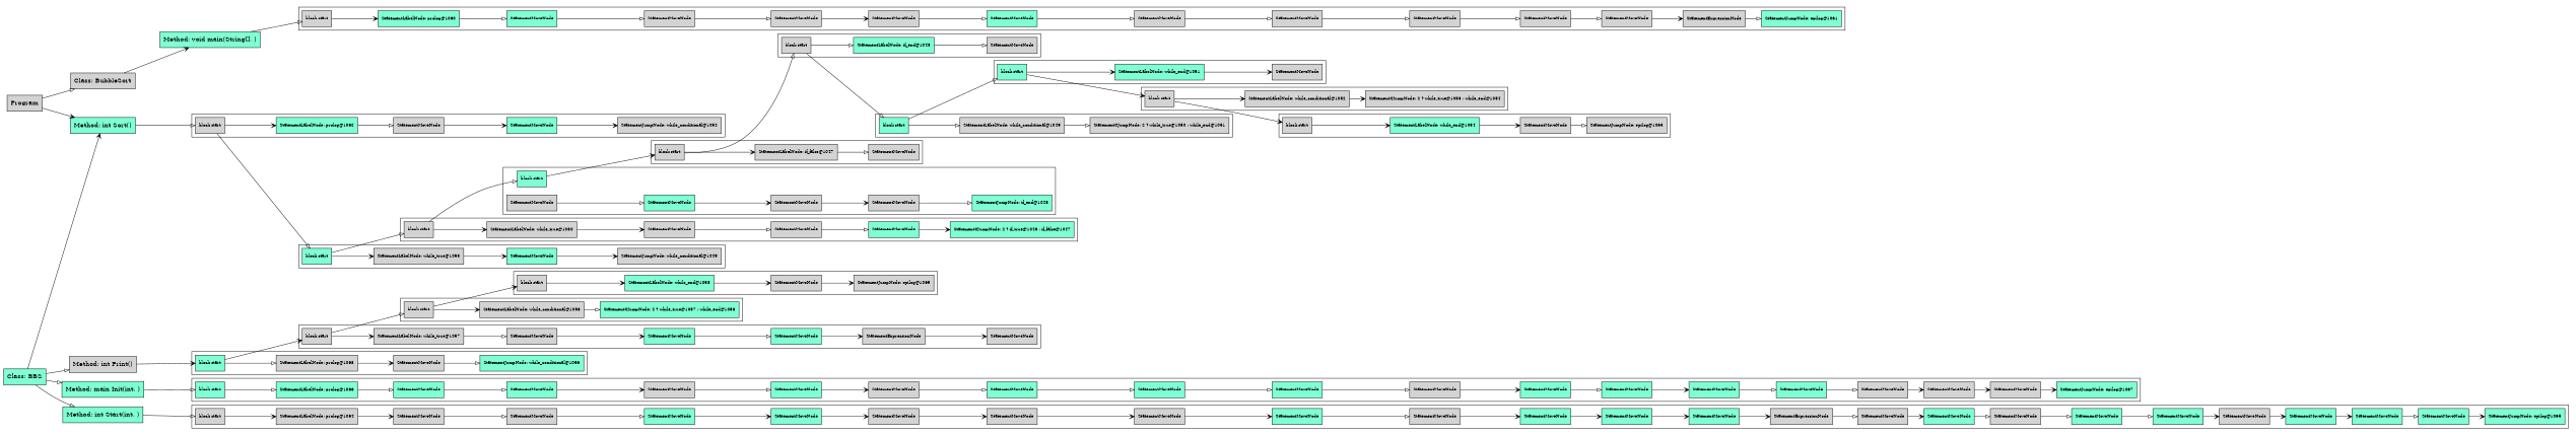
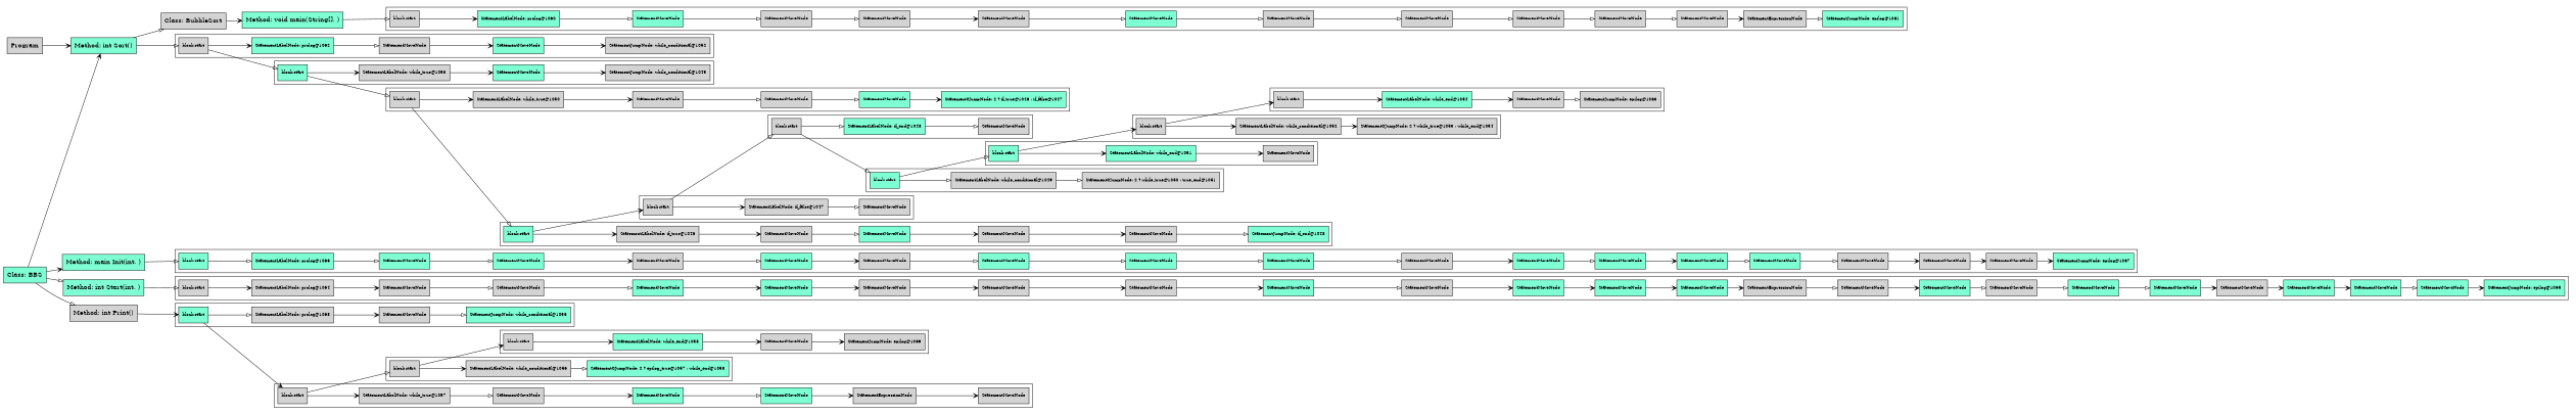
  digraph {
    rankdir=LR
    node [fillcolor=lightgrey fontcolor=black fontsize=9 shape=box style=filled]
    edge [arrowhead=vee]
    n1 [label="block start"]
    n2 [fillcolor=aquamarine label="StatementLabelNode: prolog@1060"]
    n3 [fillcolor=aquamarine label=StatementMoveNode]
    n4 [label=StatementMoveNode]
    n5 [label=StatementMoveNode]
    n6 [label=StatementMoveNode]
    n7 [fillcolor=aquamarine label=StatementMoveNode]
    n8 [label=StatementMoveNode]
    n9 [label=StatementMoveNode]
    n10 [label=StatementMoveNode]
    n11 [label=StatementMoveNode]
    n12 [label=StatementMoveNode]
    n13 [label=StatementExpressionNode]
    n14 [fillcolor=aquamarine label="StatementJumpNode: epilog@1061"]
    n15 [label="block start"]
    n16 [label="StatementLabelNode: prolog@1064"]
    n17 [label=StatementMoveNode]
    n18 [label=StatementMoveNode]
    n19 [fillcolor=aquamarine label=StatementMoveNode]
    n20 [fillcolor=aquamarine label=StatementMoveNode]
    n21 [label=StatementMoveNode]
    n22 [label=StatementMoveNode]
    n23 [label=StatementMoveNode]
    n24 [fillcolor=aquamarine label=StatementMoveNode]
    n25 [label=StatementMoveNode]
    n26 [fillcolor=aquamarine label=StatementMoveNode]
    n27 [fillcolor=aquamarine label=StatementMoveNode]
    n28 [fillcolor=aquamarine label=StatementMoveNode]
    n29 [label=StatementExpressionNode]
    n30 [label=StatementMoveNode]
    n31 [fillcolor=aquamarine label=StatementMoveNode]
    n32 [label=StatementMoveNode]
    n33 [fillcolor=aquamarine label=StatementMoveNode]
    n34 [fillcolor=aquamarine label=StatementMoveNode]
    n35 [label=StatementMoveNode]
    n36 [fillcolor=aquamarine label=StatementMoveNode]
    n37 [fillcolor=aquamarine label=StatementMoveNode]
    n38 [fillcolor=aquamarine label=StatementMoveNode]
    n39 [fillcolor=aquamarine label="StatementJumpNode: epilog@1065"]
    n40 [label="block start"]
    n41 [fillcolor=aquamarine label="StatementLabelNode: prolog@1062"]
    n42 [label=StatementMoveNode]
    n43 [fillcolor=aquamarine label=StatementMoveNode]
    n44 [label="StatementJumpNode: while_conditional@1052"]
    n45 [fillcolor=aquamarine label="block start"]
    n46 [label="StatementLabelNode: while_true@1053"]
    n47 [fillcolor=aquamarine label=StatementMoveNode]
    n48 [label="StatementJumpNode: while_conditional@1049"]
    n49 [label="block start"]
    n50 [label="StatementLabelNode: while_true@1050"]
    n51 [label=StatementMoveNode]
    n52 [label=StatementMoveNode]
    n53 [fillcolor=aquamarine label=StatementMoveNode]
    n54 [fillcolor=aquamarine label="StatementCJumpNode: 2 ? if_true@1046 : if_false@1047"]
    n55 [fillcolor=aquamarine label="block start"]
+   n56 [label="StatementLabelNode: if_true@1046"]
    n57 [label=StatementMoveNode]
    n58 [fillcolor=aquamarine label=StatementMoveNode]
    n59 [label=StatementMoveNode]
    n60 [label=StatementMoveNode]
    n61 [fillcolor=aquamarine label="StatementJumpNode: if_end@1048"]
    n62 [label="block start"]
    n63 [label="StatementLabelNode: if_false@1047"]
    n64 [label=StatementMoveNode]
    n65 [label="block start"]
    n66 [fillcolor=aquamarine label="StatementLabelNode: if_end@1048"]
    n67 [label=StatementMoveNode]
    n68 [fillcolor=aquamarine label="block start"]
    n69 [label="StatementLabelNode: while_conditional@1049"]
-   n70 [label="StatementCJumpNode: 2 ? while_true@1050 : while_end@1051"]
+   n70 [label="StatementCJumpNode: 2 ? while_true@1050 : true_end@1051"]
    n71 [fillcolor=aquamarine label="block start"]
    n72 [fillcolor=aquamarine label="StatementLabelNode: while_end@1051"]
    n73 [label=StatementMoveNode]
    n74 [label="block start"]
    n75 [label="StatementLabelNode: while_conditional@1052"]
    n76 [label="StatementCJumpNode: 2 ? while_true@1053 : while_end@1054"]
    n77 [label="block start"]
    n78 [fillcolor=aquamarine label="StatementLabelNode: while_end@1054"]
    n79 [label=StatementMoveNode]
    n80 [label="StatementJumpNode: epilog@1063"]
    n81 [fillcolor=aquamarine label="block start"]
    n82 [label="StatementLabelNode: prolog@1068"]
    n83 [label=StatementMoveNode]
    n84 [fillcolor=aquamarine label="StatementJumpNode: while_conditional@1056"]
    n85 [label="block start"]
    n86 [label="StatementLabelNode: while_true@1057"]
    n87 [label=StatementMoveNode]
    n88 [fillcolor=aquamarine label=StatementMoveNode]
    n89 [fillcolor=aquamarine label=StatementMoveNode]
    n90 [label=StatementExpressionNode]
    n91 [label=StatementMoveNode]
    n92 [label="block start"]
    n93 [label="StatementLabelNode: while_conditional@1056"]
-   n94 [fillcolor=aquamarine label="StatementCJumpNode: 2 ? while_true@1057 : while_end@1058"]
+   n94 [fillcolor=aquamarine label="StatementCJumpNode: 2 ? epilog_true@1057 : while_end@1058"]
    n95 [label="block start"]
    n96 [fillcolor=aquamarine label="StatementLabelNode: while_end@1058"]
    n97 [label=StatementMoveNode]
    n98 [label="StatementJumpNode: epilog@1069"]
    n99 [fillcolor=aquamarine label="block start"]
    n100 [fillcolor=aquamarine label="StatementLabelNode: prolog@1066"]
    n101 [fillcolor=aquamarine label=StatementMoveNode]
    n102 [fillcolor=aquamarine label=StatementMoveNode]
    n103 [label=StatementMoveNode]
    n104 [fillcolor=aquamarine label=StatementMoveNode]
    n105 [label=StatementMoveNode]
    n106 [fillcolor=aquamarine label=StatementMoveNode]
    n107 [fillcolor=aquamarine label=StatementMoveNode]
    n108 [fillcolor=aquamarine label=StatementMoveNode]
    n109 [label=StatementMoveNode]
    n110 [fillcolor=aquamarine label=StatementMoveNode]
    n111 [fillcolor=aquamarine label=StatementMoveNode]
    n112 [fillcolor=aquamarine label=StatementMoveNode]
    n113 [fillcolor=aquamarine label=StatementMoveNode]
    n114 [label=StatementMoveNode]
    n115 [label=StatementMoveNode]
    n116 [label=StatementMoveNode]
    n117 [fillcolor=aquamarine label="StatementJumpNode: epilog@1067"]
    n118 [label=Program fontcolor="" fontsize=""]
    n119 [label="Class: BubbleSort" fontcolor="" fontsize=""]
    n120 [fillcolor=aquamarine label="Method: int Sort()" fontcolor="" fontsize=""]
    n121 [fillcolor=aquamarine label="Method: void main(String[], )" fontcolor="" fontsize=""]
    n122 [fillcolor=aquamarine label="Class: BBS" fontcolor="" fontsize=""]
    n123 [fillcolor=aquamarine label="Method: int Start(int, )" fontcolor="" fontsize=""]
    n124 [label="Method: int Print()" fontcolor="" fontsize=""]
    n125 [fillcolor=aquamarine label="Method: main Init(int, )" fontcolor="" fontsize=""]
    subgraph cluster_1 {
      n1
      n2
      n3
      n4
      n5
      n6
      n7
      n8
      n9
      n10
      n11
      n12
      n13
      n14
    }
    subgraph cluster_2 {
      n15
      n16
      n17
      n18
      n19
      n20
      n21
      n22
      n23
      n24
      n25
      n26
      n27
      n28
      n29
      n30
      n31
      n32
      n33
      n34
      n35
      n36
      n37
      n38
      n39
    }
    subgraph cluster_3 {
      n40
      n41
      n42
      n43
      n44
    }
    subgraph cluster_4 {
      n45
      n46
      n47
      n48
    }
    subgraph cluster_5 {
      n49
      n50
      n51
      n52
      n53
      n54
    }
    subgraph cluster_6 {
      n55
+     n56
      n57
      n58
      n59
      n60
      n61
    }
    subgraph cluster_7 {
      n62
      n63
      n64
    }
    subgraph cluster_8 {
      n65
      n66
      n67
    }
    subgraph cluster_9 {
      n68
      n69
      n70
    }
    subgraph cluster_10 {
      n71
      n72
      n73
    }
    subgraph cluster_11 {
      n74
      n75
      n76
    }
    subgraph cluster_12 {
      n77
      n78
      n79
      n80
    }
    subgraph cluster_13 {
      n81
      n82
      n83
      n84
    }
    subgraph cluster_14 {
      n85
      n86
      n87
      n88
      n89
      n90
      n91
    }
    subgraph cluster_15 {
      n92
      n93
      n94
    }
    subgraph cluster_16 {
      n95
      n96
      n97
      n98
    }
    subgraph cluster_17 {
      n99
      n100
      n101
      n102
      n103
      n104
      n105
      n106
      n107
      n108
      n109
      n110
      n111
      n112
      n113
      n114
      n115
      n116
      n117
    }
    n1 -> n2
    n2 -> n3 [arrowhead=onormal]
    n3 -> n4 [arrowhead=onormal]
    n4 -> n5 [arrowhead=onormal]
    n5 -> n6
    n6 -> n7 [arrowhead=onormal]
    n7 -> n8 [arrowhead=onormal]
    n8 -> n9 [arrowhead=onormal]
    n9 -> n10 [arrowhead=onormal]
    n10 -> n11 [arrowhead=onormal]
    n11 -> n12 [arrowhead=onormal]
    n12 -> n13
    n13 -> n14 [arrowhead=onormal]
    n15 -> n16
    n16 -> n17
    n17 -> n18 [arrowhead=onormal]
    n18 -> n19 [arrowhead=onormal]
    n19 -> n20
    n20 -> n21
    n21 -> n22
    n22 -> n23
    n23 -> n24
    n24 -> n25 [arrowhead=onormal]
    n25 -> n26
    n26 -> n27
    n27 -> n28
    n28 -> n29
    n29 -> n30 [arrowhead=onormal]
    n30 -> n31
    n31 -> n32 [arrowhead=onormal]
    n32 -> n33 [arrowhead=onormal]
    n33 -> n34 [arrowhead=onormal]
    n34 -> n35
    n35 -> n36
    n36 -> n37
    n37 -> n38 [arrowhead=onormal]
    n38 -> n39
    n40 -> n41
    n40 -> n45 [arrowhead=onormal]
    n41 -> n42 [arrowhead=onormal]
    n42 -> n43
    n43 -> n44
    n45 -> n46
    n45 -> n49 [arrowhead=onormal]
    n46 -> n47
    n47 -> n48
    n49 -> n50
    n49 -> n55 [arrowhead=onormal]
    n50 -> n51
    n51 -> n52 [arrowhead=onormal]
    n52 -> n53 [arrowhead=onormal]
    n53 -> n54
+   n55 -> n56
    n55 -> n62
+   n56 -> n57
    n57 -> n58 [arrowhead=onormal]
    n58 -> n59
    n59 -> n60
    n60 -> n61 [arrowhead=onormal]
    n62 -> n63
    n62 -> n65 [arrowhead=onormal]
    n63 -> n64 [arrowhead=onormal]
    n65 -> n66 [arrowhead=onormal]
    n65 -> n68 [arrowhead=onormal]
    n66 -> n67 [arrowhead=onormal]
    n68 -> n69 [arrowhead=onormal]
    n68 -> n71 [arrowhead=onormal]
    n69 -> n70 [arrowhead=onormal]
    n71 -> n72
    n71 -> n74
    n72 -> n73
    n74 -> n75
    n74 -> n77
    n75 -> n76
    n77 -> n78
    n78 -> n79
    n79 -> n80 [arrowhead=onormal]
    n81 -> n82 [arrowhead=onormal]
    n81 -> n85
    n82 -> n83
    n83 -> n84 [arrowhead=onormal]
    n85 -> n86
    n85 -> n92 [arrowhead=onormal]
    n86 -> n87 [arrowhead=onormal]
    n87 -> n88
    n88 -> n89 [arrowhead=onormal]
    n89 -> n90
    n90 -> n91
    n92 -> n93
    n92 -> n95
    n93 -> n94 [arrowhead=onormal]
    n95 -> n96
    n96 -> n97
    n97 -> n98
    n99 -> n100 [arrowhead=onormal]
    n100 -> n101 [arrowhead=onormal]
    n101 -> n102 [arrowhead=onormal]
    n102 -> n103
    n103 -> n104 [arrowhead=onormal]
    n104 -> n105
    n105 -> n106 [arrowhead=onormal]
    n106 -> n107 [arrowhead=onormal]
    n107 -> n108 [arrowhead=onormal]
    n108 -> n109 [arrowhead=onormal]
    n109 -> n110
    n110 -> n111 [arrowhead=onormal]
    n111 -> n112
    n112 -> n113 [arrowhead=onormal]
    n113 -> n114 [arrowhead=onormal]
    n114 -> n115
    n115 -> n116
    n116 -> n117
-   n118 -> n119 [arrowhead=onormal]
+   n120 -> n119 [arrowhead=onormal]
    n118 -> n120
    n119 -> n121
    n120 -> n40 [arrowhead=onormal]
    n121 -> n1 [arrowhead=onormal]
    n122 -> n120
    n122 -> n123 [arrowhead=onormal]
    n122 -> n124 [arrowhead=onormal]
-   n122 -> n125 [arrowhead=onormal]
+   n122 -> n125
    n123 -> n15 [arrowhead=onormal]
    n124 -> n81
    n125 -> n99 [arrowhead=onormal]
  }
